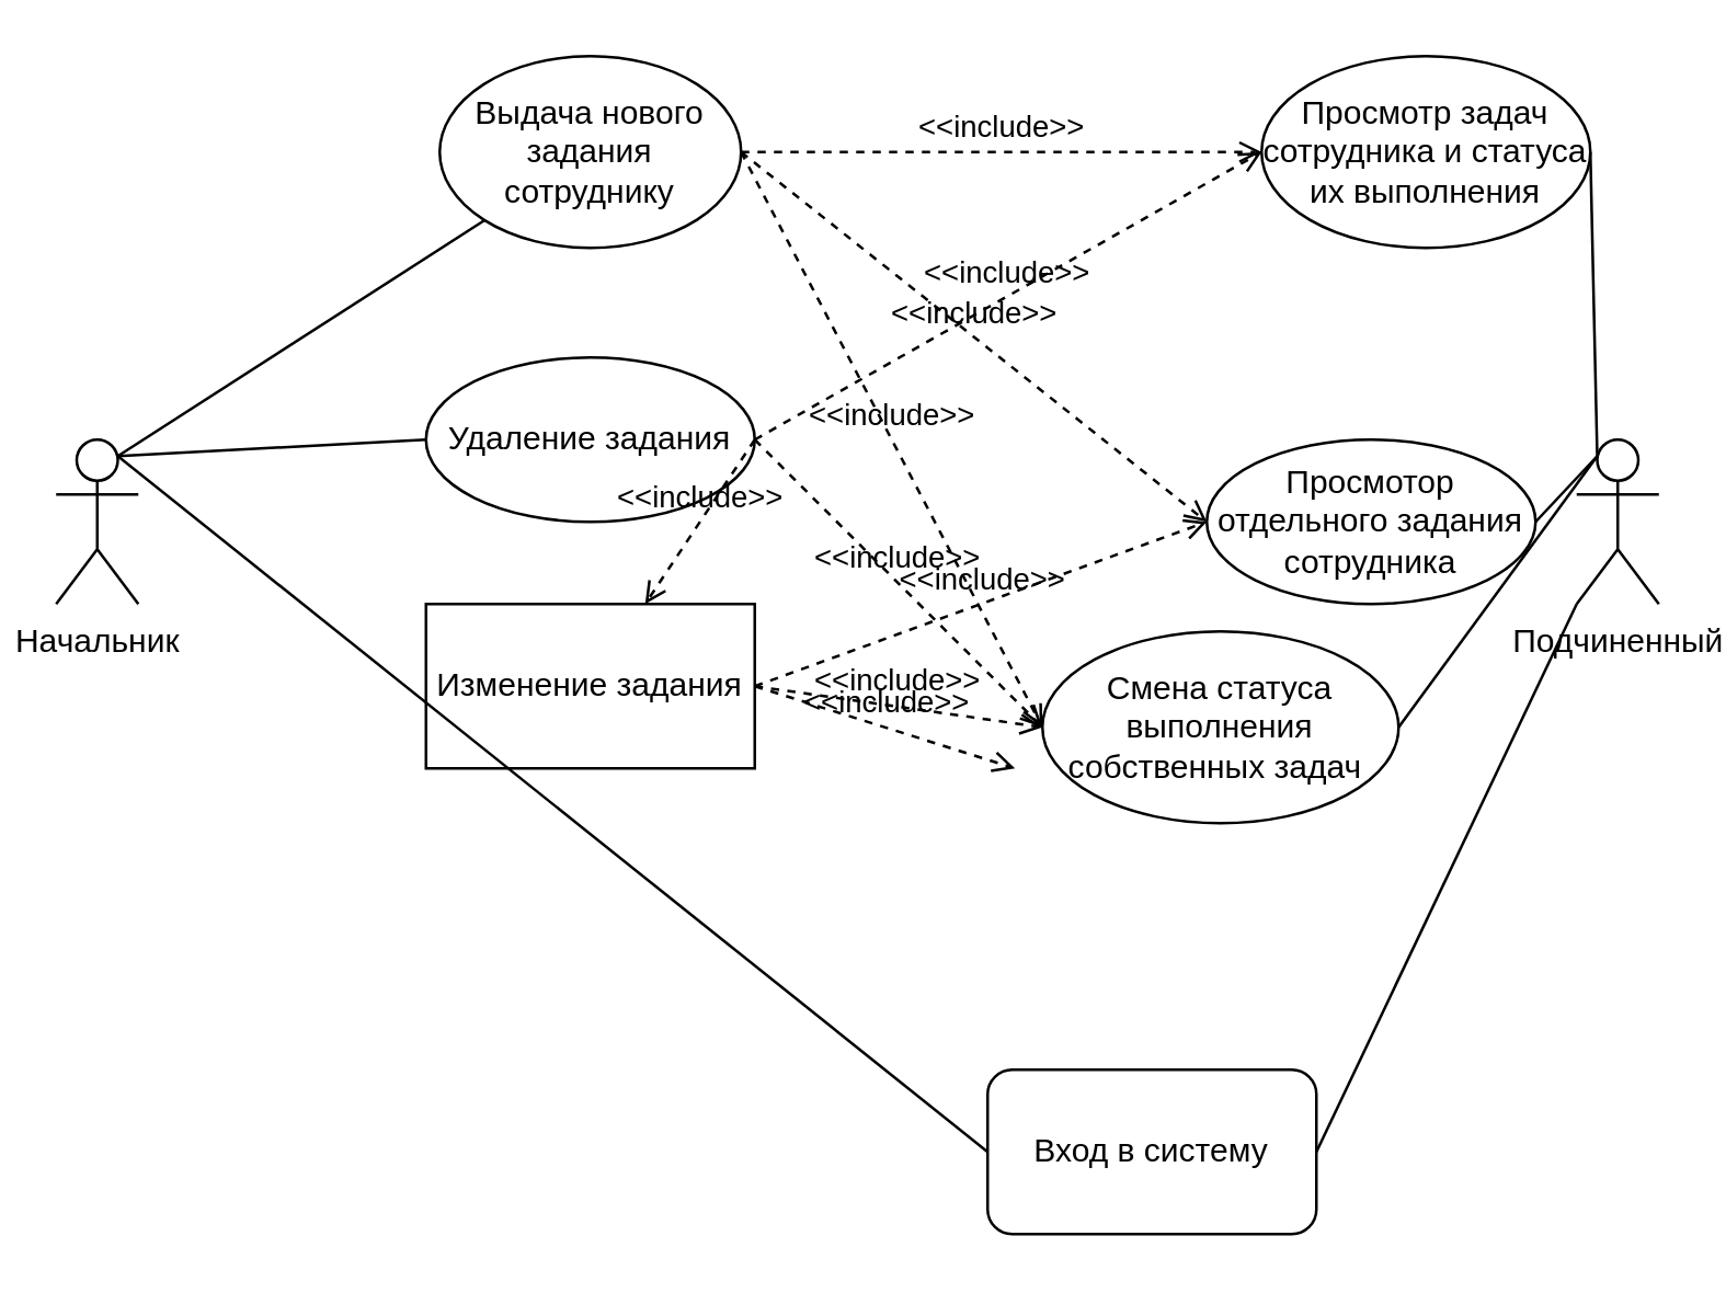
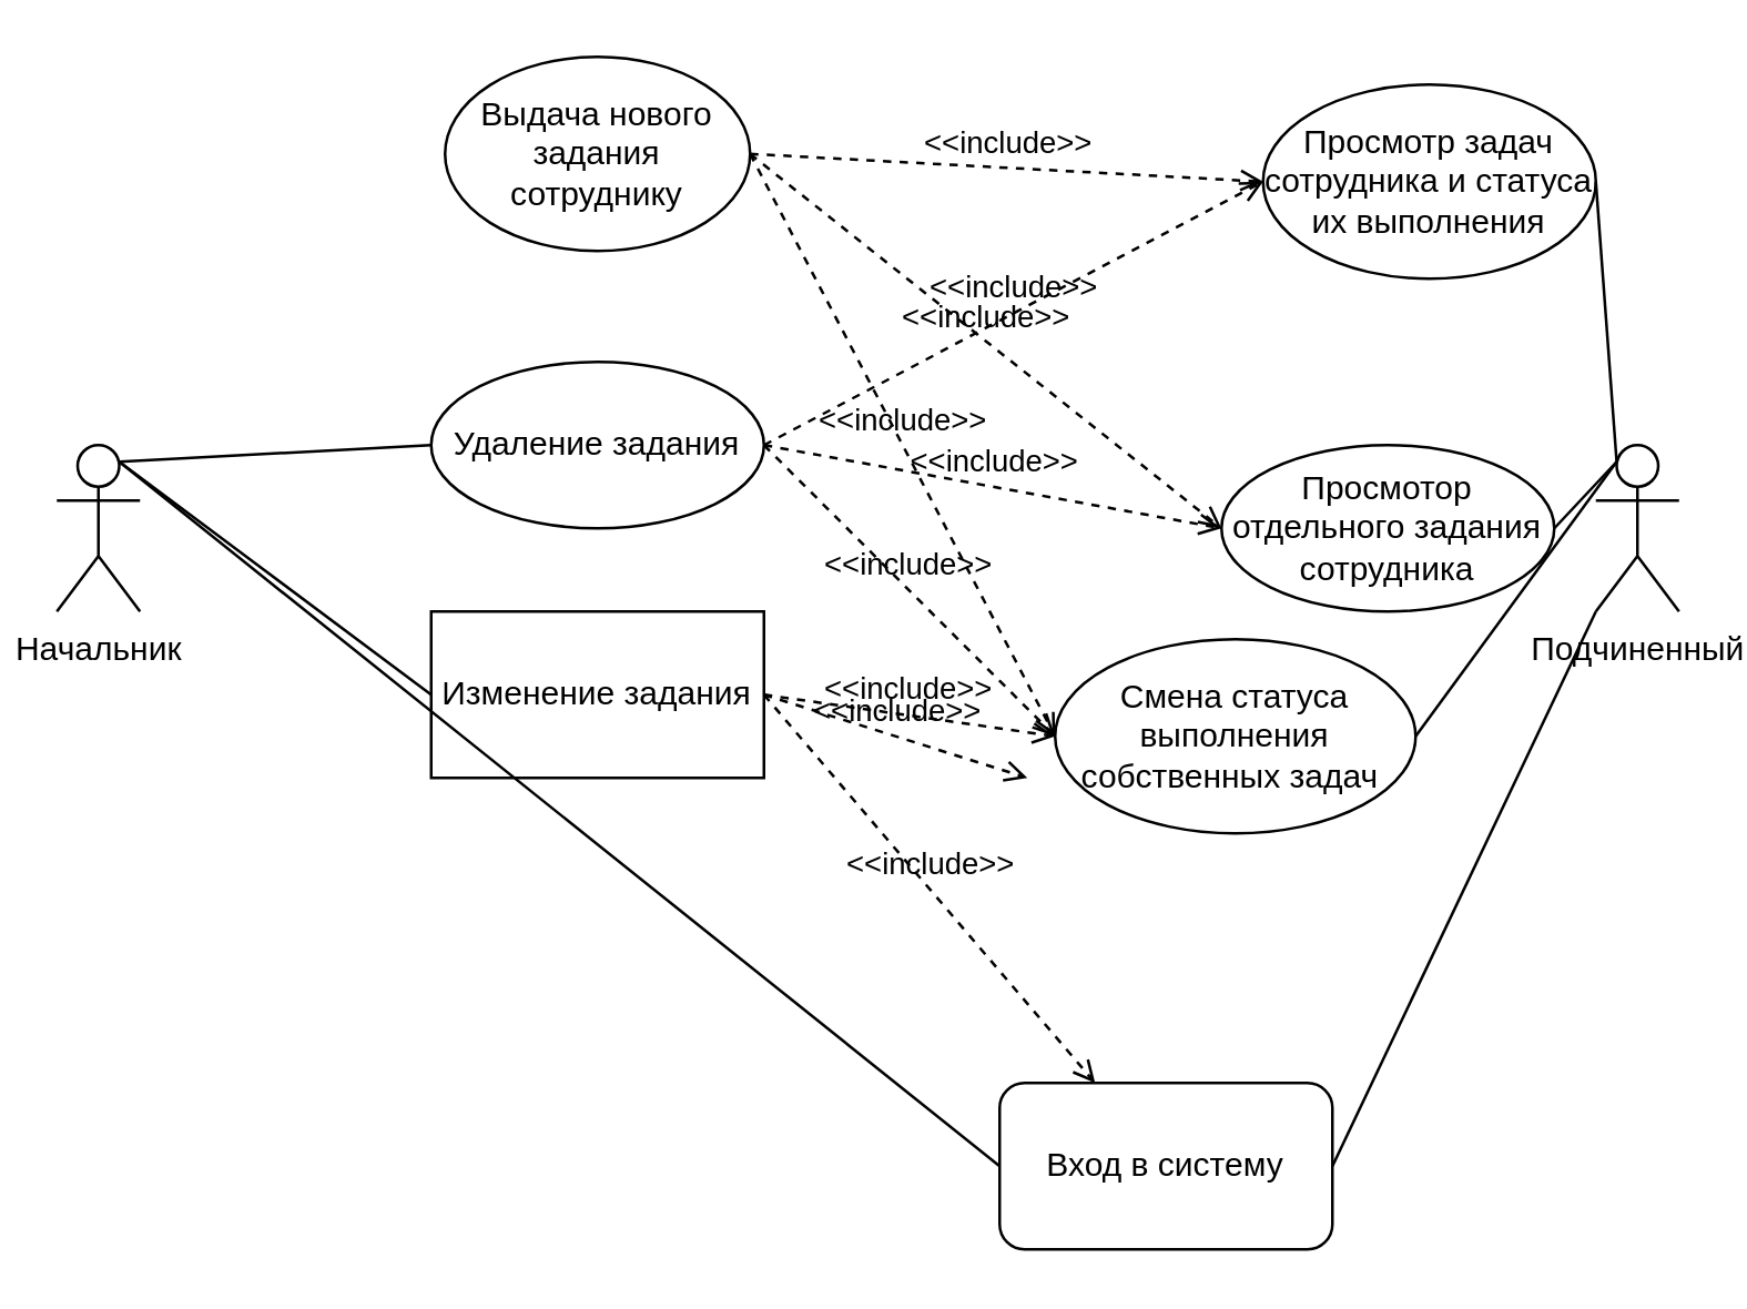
  <mxCell id="0" />
  <mxCell id="1" parent="0" />
  <mxCell id="2" value="Начальник" style="shape=umlActor;verticalLabelPosition=bottom;verticalAlign=top;html=1;outlineConnect=0;" parent="1" vertex="1"><mxGeometry x="20" y="160" width="30" height="60" as="geometry" /></mxCell>
  <mxCell id="3" value="Подчиненный" style="shape=umlActor;verticalLabelPosition=bottom;verticalAlign=top;html=1;outlineConnect=0;" parent="1" vertex="1"><mxGeometry x="575" y="160" width="30" height="60" as="geometry" /></mxCell>
  <mxCell id="4" value="Выдача нового задания сотруднику" style="ellipse;whiteSpace=wrap;html=1;" parent="1" vertex="1"><mxGeometry x="160" y="20" width="110" height="70" as="geometry" /></mxCell>
- <mxCell id="5" value="Просмотр задач сотрудника и статуса их выполнения" style="ellipse;whiteSpace=wrap;html=1;" parent="1" vertex="1"><mxGeometry x="460" y="20" width="120" height="70" as="geometry" /></mxCell>
+ <mxCell id="5" value="Просмотр задач сотрудника и статуса их выполнения" style="ellipse;whiteSpace=wrap;html=1;" parent="1" vertex="1"><mxGeometry x="455" y="30" width="120" height="70" as="geometry" /></mxCell>
  <mxCell id="6" value="Смена статуса выполнения собственных задач&amp;nbsp;" style="ellipse;whiteSpace=wrap;html=1;" parent="1" vertex="1"><mxGeometry x="380" y="230" width="130" height="70" as="geometry" /></mxCell>
  <mxCell id="7" value="Вход в систему" style="whiteSpace=wrap;html=1;rounded=1;" parent="1" vertex="1"><mxGeometry x="360" y="390" width="120" height="60" as="geometry" /></mxCell>
  <mxCell id="8" value="Удаление задания" style="ellipse;whiteSpace=wrap;html=1;" parent="1" vertex="1"><mxGeometry x="155" y="130" width="120" height="60" as="geometry" /></mxCell>
  <mxCell id="9" value="Просмотор отдельного задания сотрудника" style="ellipse;whiteSpace=wrap;html=1;" parent="1" vertex="1"><mxGeometry x="440" y="160" width="120" height="60" as="geometry" /></mxCell>
  <mxCell id="10" value="Изменение задания" style="whiteSpace=wrap;html=1;rounded=0;" parent="1" vertex="1"><mxGeometry x="155" y="220" width="120" height="60" as="geometry" /></mxCell>
  <mxCell id="11" value="" style="endArrow=none;html=1;exitX=0.75;exitY=0.1;exitDx=0;exitDy=0;exitPerimeter=0;entryX=0;entryY=0.5;entryDx=0;entryDy=0;" parent="1" source="2" target="8" edge="1"><mxGeometry width="50" height="50" relative="1" as="geometry"><mxPoint x="410" y="240" as="sourcePoint" /><mxPoint x="460" y="190" as="targetPoint" /></mxGeometry></mxCell>
- <mxCell id="12" value="" style="endArrow=none;html=1;exitX=0.75;exitY=0.1;exitDx=0;exitDy=0;exitPerimeter=0;" parent="1" source="2" target="4" edge="1"><mxGeometry width="50" height="50" relative="1" as="geometry"><mxPoint x="410" y="240" as="sourcePoint" /><mxPoint x="460" y="190" as="targetPoint" /></mxGeometry></mxCell>
+ <mxCell id="12" value="" style="endArrow=none;html=1;exitX=0.75;exitY=0.1;exitDx=0;exitDy=0;exitPerimeter=0;entryX=0;entryY=0.5;entryDx=0;entryDy=0;" parent="1" source="2" target="10" edge="1"><mxGeometry width="50" height="50" relative="1" as="geometry"><mxPoint x="410" y="240" as="sourcePoint" /><mxPoint x="460" y="190" as="targetPoint" /></mxGeometry></mxCell>
  <mxCell id="13" value="" style="endArrow=none;html=1;exitX=0.75;exitY=0.1;exitDx=0;exitDy=0;exitPerimeter=0;entryX=0;entryY=0.5;entryDx=0;entryDy=0;" parent="1" source="2" target="7" edge="1"><mxGeometry width="50" height="50" relative="1" as="geometry"><mxPoint x="410" y="330" as="sourcePoint" /><mxPoint x="460" y="280" as="targetPoint" /></mxGeometry></mxCell>
  <mxCell id="14" value="" style="endArrow=none;html=1;entryX=0.25;entryY=0.1;entryDx=0;entryDy=0;entryPerimeter=0;exitX=1;exitY=0.5;exitDx=0;exitDy=0;" parent="1" source="5" target="3" edge="1"><mxGeometry width="50" height="50" relative="1" as="geometry"><mxPoint x="410" y="330" as="sourcePoint" /><mxPoint x="460" y="280" as="targetPoint" /></mxGeometry></mxCell>
  <mxCell id="15" value="" style="endArrow=none;html=1;entryX=0.25;entryY=0.1;entryDx=0;entryDy=0;entryPerimeter=0;exitX=1;exitY=0.5;exitDx=0;exitDy=0;" parent="1" source="9" target="3" edge="1"><mxGeometry width="50" height="50" relative="1" as="geometry"><mxPoint x="410" y="330" as="sourcePoint" /><mxPoint x="460" y="280" as="targetPoint" /></mxGeometry></mxCell>
  <mxCell id="16" value="" style="endArrow=none;html=1;entryX=0.25;entryY=0.1;entryDx=0;entryDy=0;entryPerimeter=0;exitX=1;exitY=0.5;exitDx=0;exitDy=0;" parent="1" source="6" target="3" edge="1"><mxGeometry width="50" height="50" relative="1" as="geometry"><mxPoint x="410" y="330" as="sourcePoint" /><mxPoint x="460" y="280" as="targetPoint" /></mxGeometry></mxCell>
  <mxCell id="17" value="" style="endArrow=none;html=1;entryX=0;entryY=1;entryDx=0;entryDy=0;entryPerimeter=0;exitX=1;exitY=0.5;exitDx=0;exitDy=0;" edge="1" parent="1" source="7" target="3"><mxGeometry width="50" height="50" relative="1" as="geometry"><mxPoint x="350" y="220" as="sourcePoint" /><mxPoint x="400" y="170" as="targetPoint" /></mxGeometry></mxCell>
  <mxCell id="18" value="&amp;lt;&amp;lt;include&amp;gt;&amp;gt;" style="html=1;verticalAlign=bottom;labelBackgroundColor=none;endArrow=open;endFill=0;dashed=1;exitX=1;exitY=0.5;exitDx=0;exitDy=0;entryX=0;entryY=0.5;entryDx=0;entryDy=0;" edge="1" parent="1" source="4" target="5"><mxGeometry width="160" relative="1" as="geometry"><mxPoint x="290" y="180" as="sourcePoint" /><mxPoint x="450" y="180" as="targetPoint" /></mxGeometry></mxCell>
  <mxCell id="19" value="&amp;lt;&amp;lt;include&amp;gt;&amp;gt;" style="html=1;verticalAlign=bottom;labelBackgroundColor=none;endArrow=open;endFill=0;dashed=1;exitX=1;exitY=0.5;exitDx=0;exitDy=0;entryX=0;entryY=0.5;entryDx=0;entryDy=0;" edge="1" parent="1" source="4" target="9"><mxGeometry width="160" relative="1" as="geometry"><mxPoint x="280" y="65" as="sourcePoint" /><mxPoint x="390" y="115" as="targetPoint" /></mxGeometry></mxCell>
  <mxCell id="20" value="&amp;lt;&amp;lt;include&amp;gt;&amp;gt;" style="html=1;verticalAlign=bottom;labelBackgroundColor=none;endArrow=open;endFill=0;dashed=1;exitX=1;exitY=0.5;exitDx=0;exitDy=0;entryX=0;entryY=0.5;entryDx=0;entryDy=0;" edge="1" parent="1" source="4" target="6"><mxGeometry width="160" relative="1" as="geometry"><mxPoint x="290" y="75" as="sourcePoint" /><mxPoint x="400" y="125" as="targetPoint" /></mxGeometry></mxCell>
  <mxCell id="21" value="&amp;lt;&amp;lt;include&amp;gt;&amp;gt;" style="html=1;verticalAlign=bottom;labelBackgroundColor=none;endArrow=open;endFill=0;dashed=1;exitX=1;exitY=0.5;exitDx=0;exitDy=0;entryX=0;entryY=0.5;entryDx=0;entryDy=0;" edge="1" parent="1" source="8" target="5"><mxGeometry width="160" relative="1" as="geometry"><mxPoint x="300" y="85" as="sourcePoint" /><mxPoint x="410" y="135" as="targetPoint" /></mxGeometry></mxCell>
- <mxCell id="22" value="&amp;lt;&amp;lt;include&amp;gt;&amp;gt;" style="html=1;verticalAlign=bottom;labelBackgroundColor=none;endArrow=open;endFill=0;dashed=1;exitX=1;exitY=0.5;exitDx=0;exitDy=0;" edge="1" parent="1" source="8" target="10"><mxGeometry width="160" relative="1" as="geometry"><mxPoint x="310" y="95" as="sourcePoint" /><mxPoint x="420" y="145" as="targetPoint" /></mxGeometry></mxCell>
+ <mxCell id="22" value="&amp;lt;&amp;lt;include&amp;gt;&amp;gt;" style="html=1;verticalAlign=bottom;labelBackgroundColor=none;endArrow=open;endFill=0;dashed=1;exitX=1;exitY=0.5;exitDx=0;exitDy=0;entryX=0;entryY=0.5;entryDx=0;entryDy=0;" edge="1" parent="1" source="8" target="9"><mxGeometry width="160" relative="1" as="geometry"><mxPoint x="310" y="95" as="sourcePoint" /><mxPoint x="420" y="145" as="targetPoint" /></mxGeometry></mxCell>
  <mxCell id="23" value="&amp;lt;&amp;lt;include&amp;gt;&amp;gt;" style="html=1;verticalAlign=bottom;labelBackgroundColor=none;endArrow=open;endFill=0;dashed=1;exitX=1;exitY=0.5;exitDx=0;exitDy=0;entryX=0;entryY=0.5;entryDx=0;entryDy=0;" edge="1" parent="1" source="8" target="6"><mxGeometry width="160" relative="1" as="geometry"><mxPoint x="320" y="105" as="sourcePoint" /><mxPoint x="430" y="155" as="targetPoint" /></mxGeometry></mxCell>
  <mxCell id="24" value="&amp;lt;&amp;lt;include&amp;gt;&amp;gt;" style="html=1;verticalAlign=bottom;labelBackgroundColor=none;endArrow=open;endFill=0;dashed=1;exitX=1;exitY=0.5;exitDx=0;exitDy=0;" edge="1" parent="1" source="10"><mxGeometry width="160" relative="1" as="geometry"><mxPoint x="275" y="250" as="sourcePoint" /><mxPoint x="370" y="280" as="targetPoint" /></mxGeometry></mxCell>
- <mxCell id="25" value="&amp;lt;&amp;lt;include&amp;gt;&amp;gt;" style="html=1;verticalAlign=bottom;labelBackgroundColor=none;endArrow=open;endFill=0;dashed=1;exitX=1;exitY=0.5;exitDx=0;exitDy=0;entryX=0;entryY=0.5;entryDx=0;entryDy=0;" edge="1" parent="1" source="10" target="9"><mxGeometry width="160" relative="1" as="geometry"><mxPoint x="350" y="135" as="sourcePoint" /><mxPoint x="460" y="185" as="targetPoint" /></mxGeometry></mxCell>
+ <mxCell id="25" value="&amp;lt;&amp;lt;include&amp;gt;&amp;gt;" style="html=1;verticalAlign=bottom;labelBackgroundColor=none;endArrow=open;endFill=0;dashed=1;exitX=1;exitY=0.5;exitDx=0;exitDy=0;" edge="1" parent="1" source="10" target="7"><mxGeometry width="160" relative="1" as="geometry"><mxPoint x="350" y="135" as="sourcePoint" /><mxPoint x="460" y="185" as="targetPoint" /></mxGeometry></mxCell>
  <mxCell id="26" value="&amp;lt;&amp;lt;include&amp;gt;&amp;gt;" style="html=1;verticalAlign=bottom;labelBackgroundColor=none;endArrow=open;endFill=0;dashed=1;exitX=1;exitY=0.5;exitDx=0;exitDy=0;entryX=0;entryY=0.5;entryDx=0;entryDy=0;" edge="1" parent="1" source="10" target="6"><mxGeometry width="160" relative="1" as="geometry"><mxPoint x="360" y="145" as="sourcePoint" /><mxPoint x="470" y="195" as="targetPoint" /></mxGeometry></mxCell>
